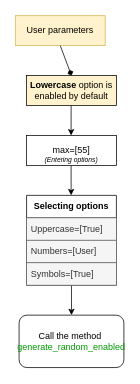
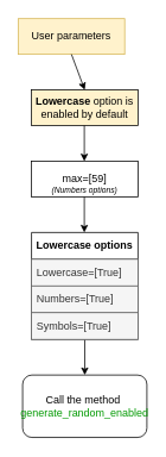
  <mxCell id="0" />
  <mxCell id="1" parent="0" />
- <mxCell id="2" value="max=[55]" style="rounded=0;whiteSpace=wrap;html=1;" parent="1" vertex="1"><mxGeometry x="35" y="180" width="120" height="40" as="geometry" /></mxCell>
+ <mxCell id="2" value="max=[59]" style="rounded=0;whiteSpace=wrap;html=1;" parent="1" vertex="1"><mxGeometry x="35" y="180" width="120" height="40" as="geometry" /></mxCell>
  <mxCell id="3" value="User parameters" style="rounded=0;whiteSpace=wrap;html=1;fillColor=#fff2cc;strokeColor=#d6b656;" parent="1" vertex="1"><mxGeometry x="20" y="20" width="120" height="40" as="geometry" /></mxCell>
  <mxCell id="4" style="edgeStyle=orthogonalEdgeStyle;rounded=0;orthogonalLoop=1;jettySize=auto;html=1;exitX=0.5;exitY=1;exitDx=0;exitDy=0;entryX=0.5;entryY=0;entryDx=0;entryDy=0;" parent="1" source="5" target="12" edge="1"><mxGeometry relative="1" as="geometry"><mxPoint x="95" y="560" as="targetPoint" /></mxGeometry></mxCell>
- <mxCell id="5" value="&lt;b&gt;Selecting options&lt;/b&gt;" style="swimlane;fontStyle=0;childLayout=stackLayout;horizontal=1;startSize=30;horizontalStack=0;resizeParent=1;resizeParentMax=0;resizeLast=0;collapsible=1;marginBottom=0;whiteSpace=wrap;html=1;" parent="1" vertex="1"><mxGeometry x="35" y="260" width="120" height="120" as="geometry"><mxRectangle x="330" y="150" width="60" height="30" as="alternateBounds" /></mxGeometry></mxCell>
- <mxCell id="6" value="Uppercase=[True]" style="text;strokeColor=#666666;fillColor=#f5f5f5;align=left;verticalAlign=middle;spacingLeft=4;spacingRight=4;overflow=hidden;points=[[0,0.5],[1,0.5]];portConstraint=eastwest;rotatable=0;whiteSpace=wrap;html=1;fontColor=#333333;" parent="5" vertex="1"><mxGeometry y="30" width="120" height="30" as="geometry" /></mxCell>
- <mxCell id="7" value="Numbers=[User]" style="text;strokeColor=#666666;fillColor=#f5f5f5;align=left;verticalAlign=middle;spacingLeft=4;spacingRight=4;overflow=hidden;points=[[0,0.5],[1,0.5]];portConstraint=eastwest;rotatable=0;whiteSpace=wrap;html=1;fontColor=#333333;" parent="5" vertex="1"><mxGeometry y="60" width="120" height="30" as="geometry" /></mxCell>
+ <mxCell id="5" value="&lt;b&gt;Lowercase options&lt;/b&gt;" style="swimlane;fontStyle=0;childLayout=stackLayout;horizontal=1;startSize=30;horizontalStack=0;resizeParent=1;resizeParentMax=0;resizeLast=0;collapsible=1;marginBottom=0;whiteSpace=wrap;html=1;" parent="1" vertex="1"><mxGeometry x="35" y="260" width="120" height="120" as="geometry"><mxRectangle x="330" y="150" width="60" height="30" as="alternateBounds" /></mxGeometry></mxCell>
+ <mxCell id="6" value="Lowercase=[True]" style="text;strokeColor=#666666;fillColor=#f5f5f5;align=left;verticalAlign=middle;spacingLeft=4;spacingRight=4;overflow=hidden;points=[[0,0.5],[1,0.5]];portConstraint=eastwest;rotatable=0;whiteSpace=wrap;html=1;fontColor=#333333;" parent="5" vertex="1"><mxGeometry y="30" width="120" height="30" as="geometry" /></mxCell>
+ <mxCell id="7" value="Numbers=[True]" style="text;strokeColor=#666666;fillColor=#f5f5f5;align=left;verticalAlign=middle;spacingLeft=4;spacingRight=4;overflow=hidden;points=[[0,0.5],[1,0.5]];portConstraint=eastwest;rotatable=0;whiteSpace=wrap;html=1;fontColor=#333333;" parent="5" vertex="1"><mxGeometry y="60" width="120" height="30" as="geometry" /></mxCell>
  <mxCell id="8" value="Symbols=[True]" style="text;align=left;verticalAlign=middle;spacingLeft=4;spacingRight=4;overflow=hidden;points=[[0,0.5],[1,0.5]];portConstraint=eastwest;rotatable=0;whiteSpace=wrap;html=1;fillColor=#f5f5f5;fontColor=#333333;strokeColor=#666666;" parent="5" vertex="1"><mxGeometry y="90" width="120" height="30" as="geometry" /></mxCell>
- <mxCell id="9" value="&lt;font style=&quot;font-size: 9px;&quot;&gt;&lt;i&gt;(Entering options)&lt;/i&gt;&lt;/font&gt;" style="text;html=1;align=center;verticalAlign=middle;whiteSpace=wrap;rounded=0;" parent="1" vertex="1"><mxGeometry x="35" y="197" width="120" height="30" as="geometry" /></mxCell>
+ <mxCell id="9" value="&lt;font style=&quot;font-size: 9px;&quot;&gt;&lt;i&gt;(Numbers options)&lt;/i&gt;&lt;/font&gt;" style="text;html=1;align=center;verticalAlign=middle;whiteSpace=wrap;rounded=0;" parent="1" vertex="1"><mxGeometry x="35" y="197" width="120" height="30" as="geometry" /></mxCell>
  <mxCell id="10" value="&lt;b&gt;Lowercase&lt;/b&gt; option is enabled by default" style="rounded=0;whiteSpace=wrap;html=1;fillColor=#fff2cc;" vertex="1" parent="1"><mxGeometry x="35" y="100" width="120" height="40" as="geometry" /></mxCell>
- <mxCell id="11" value="" style="endArrow=diamond;html=1;rounded=0;exitX=0.5;exitY=1;exitDx=0;exitDy=0;strokeColor=default;align=center;verticalAlign=middle;fontFamily=Helvetica;fontSize=11;fontColor=default;labelBackgroundColor=default;entryX=0.5;entryY=0;entryDx=0;entryDy=0;" edge="1" parent="1" source="3" target="10"><mxGeometry width="50" height="50" relative="1" as="geometry"><mxPoint x="275" y="70" as="sourcePoint" /><mxPoint x="275.5" y="130" as="targetPoint" /></mxGeometry></mxCell>
+ <mxCell id="11" value="" style="endArrow=classic;html=1;rounded=0;exitX=0.5;exitY=1;exitDx=0;exitDy=0;strokeColor=default;align=center;verticalAlign=middle;fontFamily=Helvetica;fontSize=11;fontColor=default;labelBackgroundColor=default;entryX=0.5;entryY=0;entryDx=0;entryDy=0;" edge="1" parent="1" source="3" target="10"><mxGeometry width="50" height="50" relative="1" as="geometry"><mxPoint x="275" y="70" as="sourcePoint" /><mxPoint x="275.5" y="130" as="targetPoint" /></mxGeometry></mxCell>
  <mxCell id="12" value="Call the method&amp;nbsp;&lt;br&gt;&lt;font color=&quot;#009900&quot;&gt;generate_random_enabled&lt;/font&gt;" style="rounded=1;whiteSpace=wrap;html=1;" vertex="1" parent="1"><mxGeometry x="25" y="420" width="140" height="70" as="geometry" /></mxCell>
  <mxCell id="13" value="" style="endArrow=classic;html=1;rounded=0;exitX=0.5;exitY=1;exitDx=0;exitDy=0;strokeColor=default;align=center;verticalAlign=middle;fontFamily=Helvetica;fontSize=11;fontColor=default;labelBackgroundColor=default;entryX=0.5;entryY=0;entryDx=0;entryDy=0;" edge="1" parent="1"><mxGeometry width="50" height="50" relative="1" as="geometry"><mxPoint x="94.5" y="140" as="sourcePoint" /><mxPoint x="94.5" y="180" as="targetPoint" /></mxGeometry></mxCell>
  <mxCell id="14" value="" style="endArrow=classic;html=1;rounded=0;exitX=0.5;exitY=1;exitDx=0;exitDy=0;strokeColor=default;align=center;verticalAlign=middle;fontFamily=Helvetica;fontSize=11;fontColor=default;labelBackgroundColor=default;entryX=0.5;entryY=0;entryDx=0;entryDy=0;" edge="1" parent="1"><mxGeometry width="50" height="50" relative="1" as="geometry"><mxPoint x="94.5" y="220" as="sourcePoint" /><mxPoint x="94.5" y="260" as="targetPoint" /></mxGeometry></mxCell>
